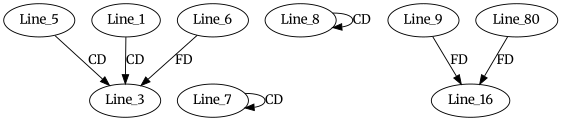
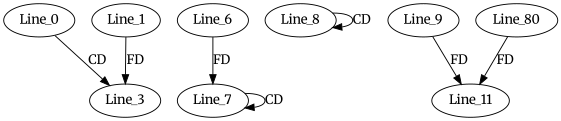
  digraph {
    fontname=Merriweather
    node [fontname=Merriweather]
    edge [fontname=Merriweather]
-   Line_0 [label=Line_5]
+   Line_0
    Line_3
    Line_1
    Line_7
    Line_8
    Line_6
    Line_9
-   Line_11 [label=Line_16]
+   Line_11
    n9 [label=Line_80]
    Line_0 -> Line_3 [label=CD]
-   Line_1 -> Line_3 [label=CD]
+   Line_1 -> Line_3 [label=FD]
    Line_7 -> Line_7 [label=CD]
    Line_8 -> Line_8 [label=CD]
-   Line_6 -> Line_3 [label=FD]
+   Line_6 -> Line_7 [label=FD]
    Line_9 -> Line_11 [label=FD]
    n9 -> Line_11 [label=FD]
  }
